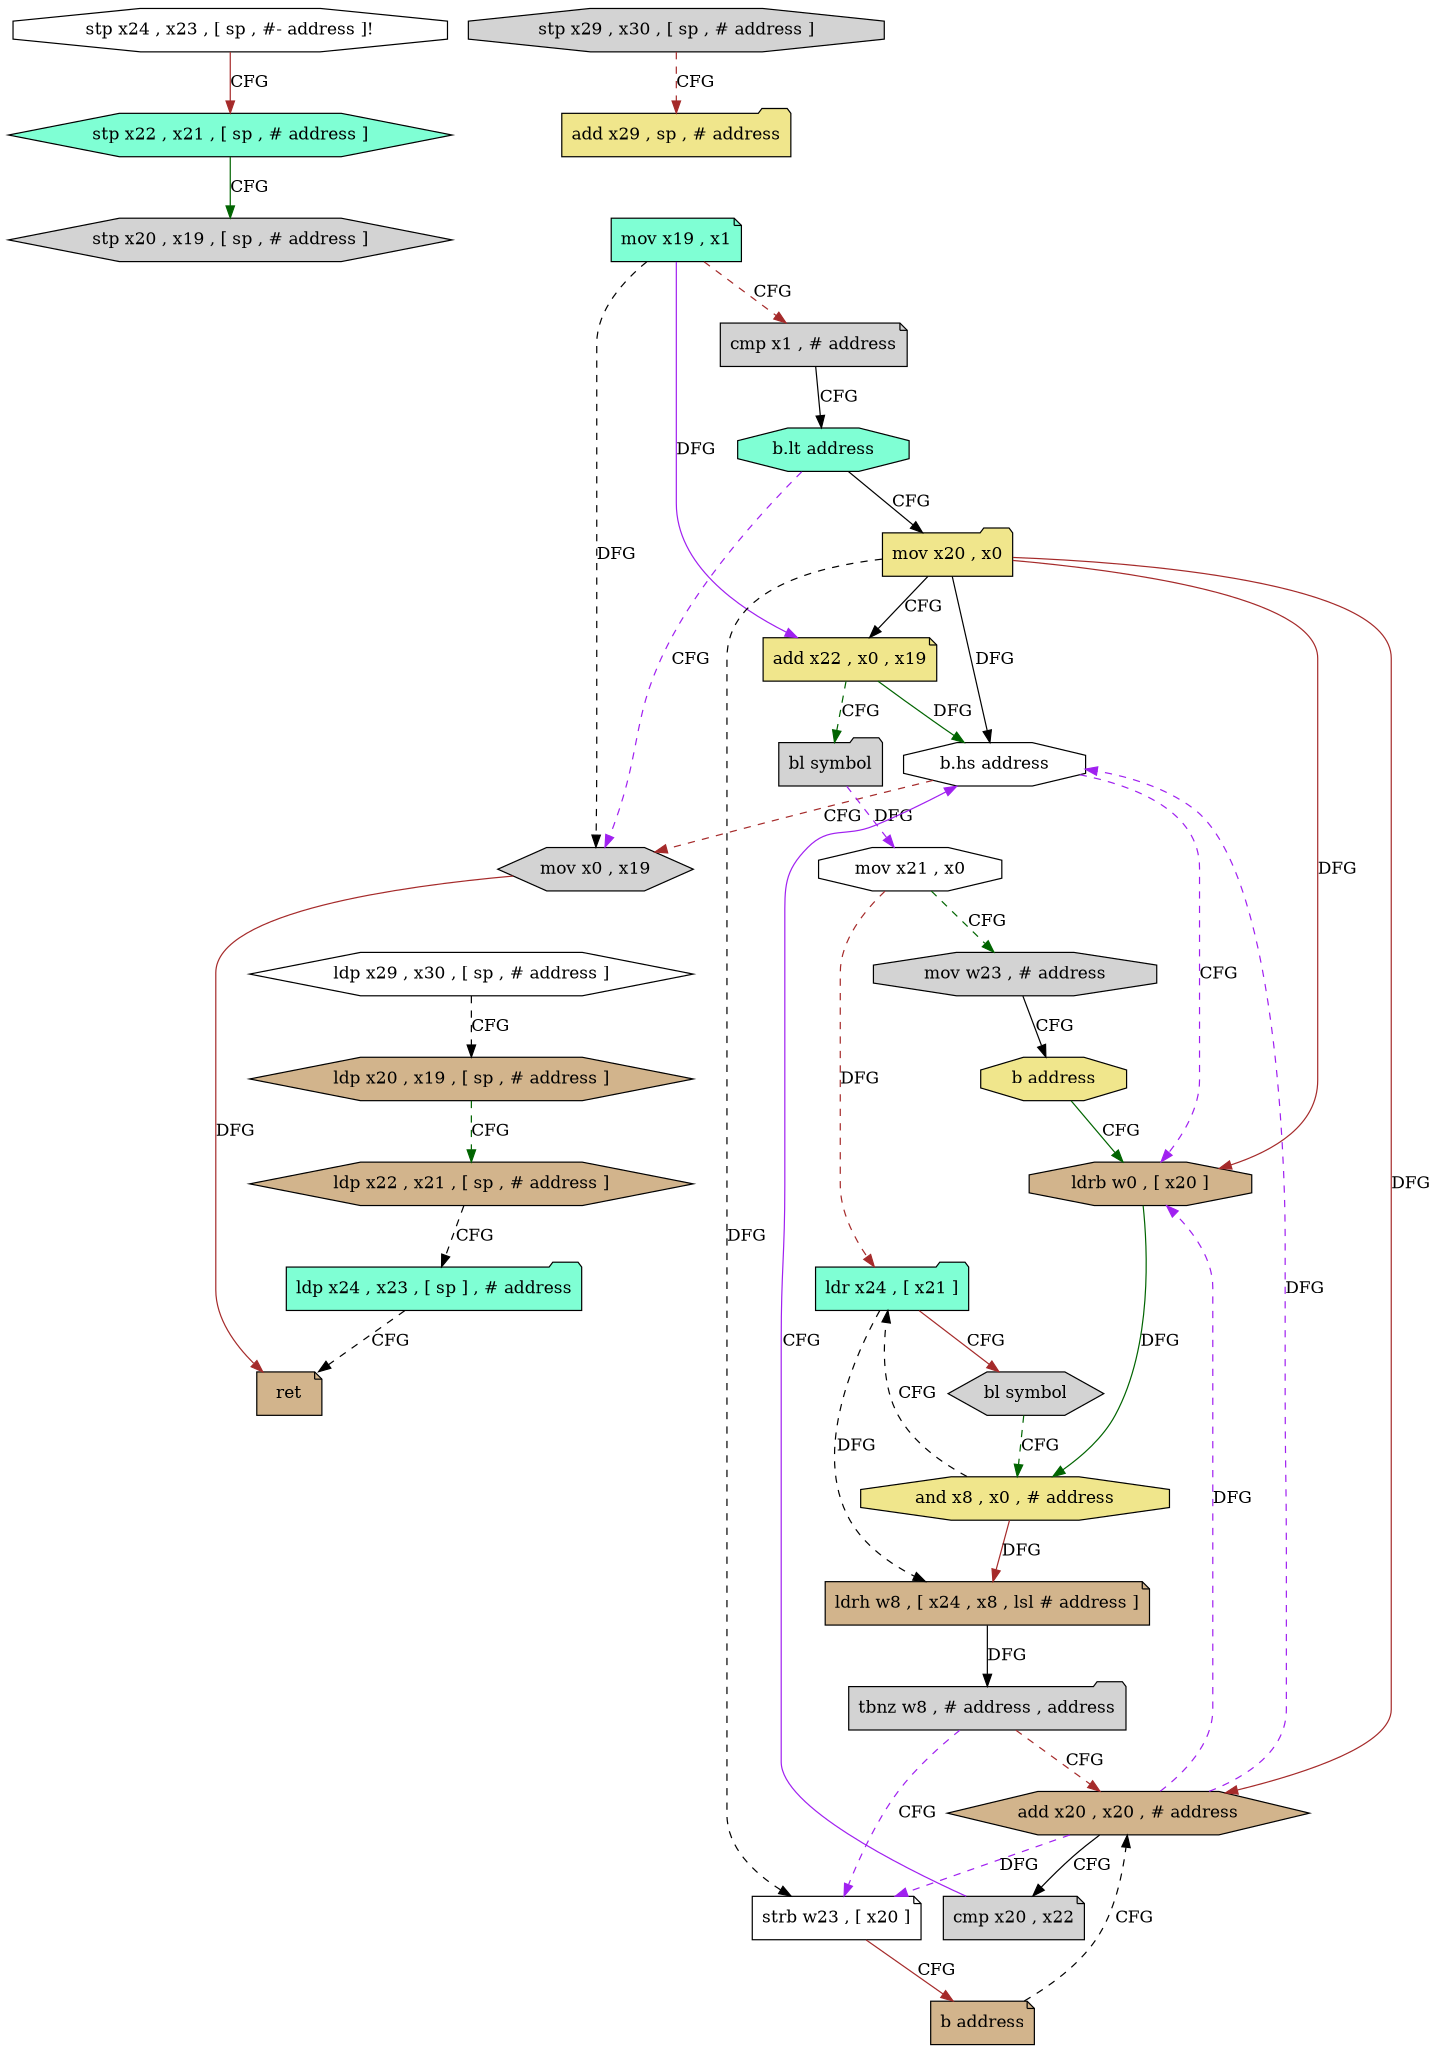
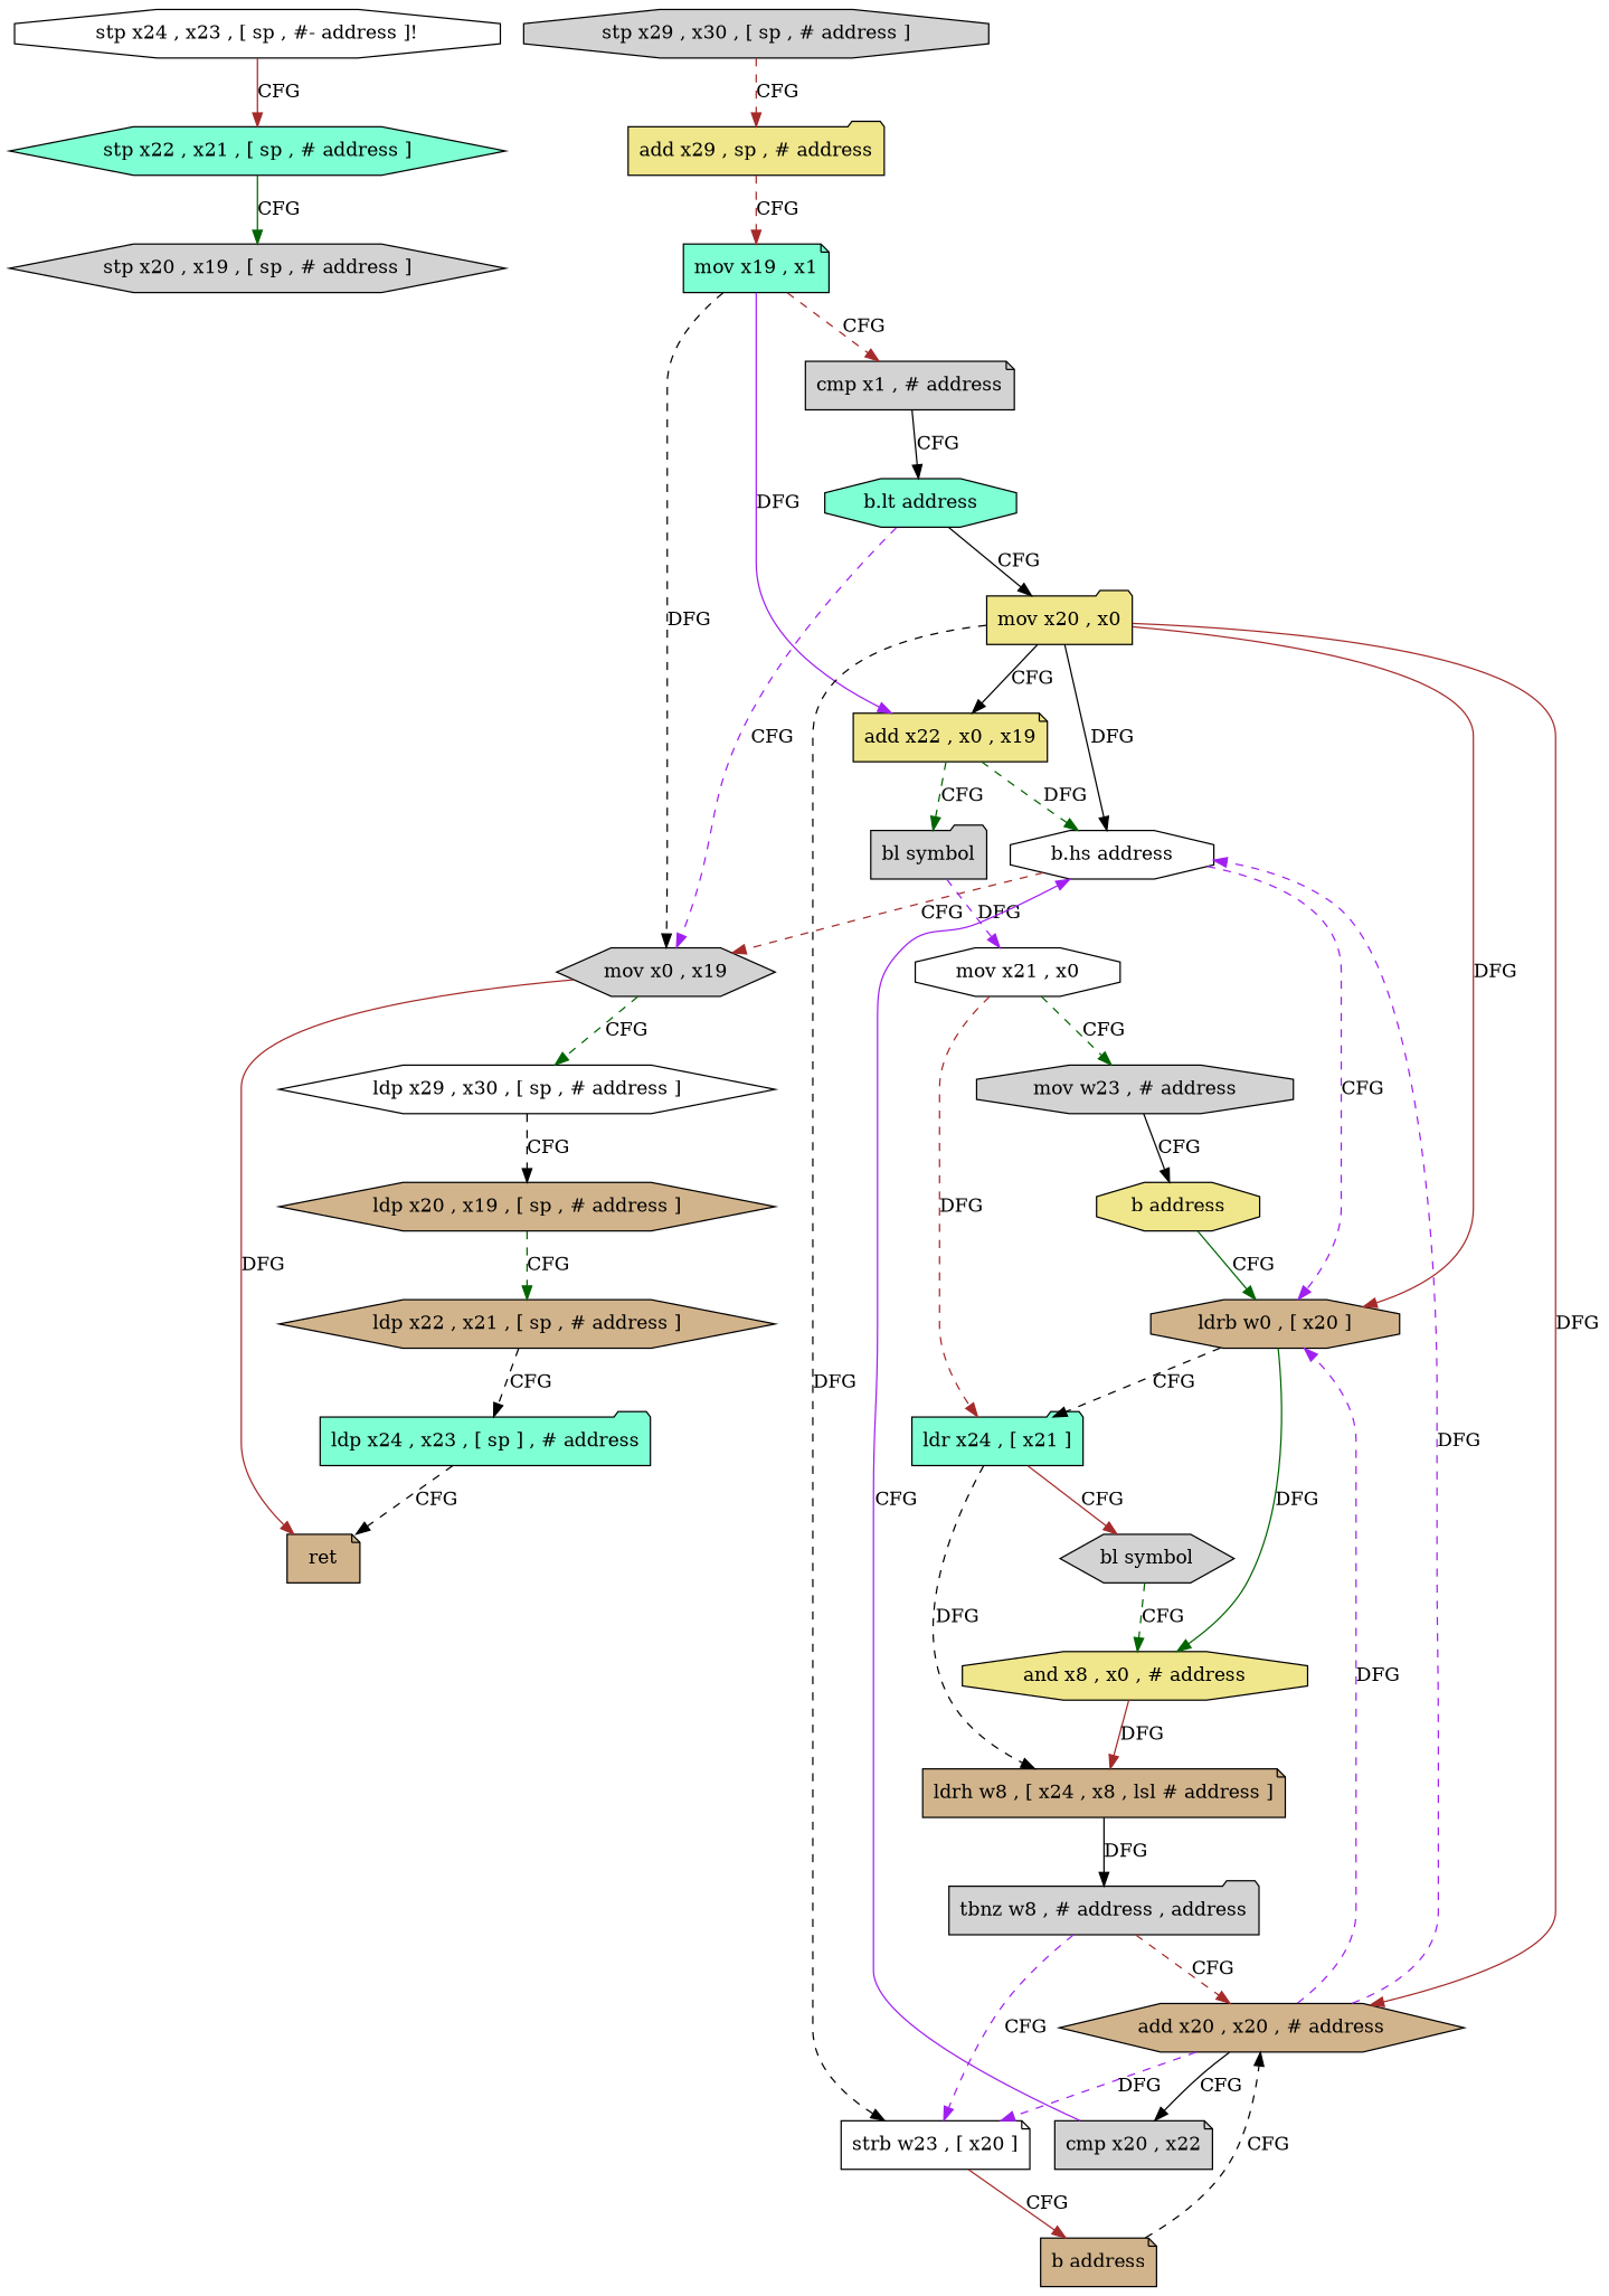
  digraph {
    node [fillcolor=lightgrey shape=octagon style=filled]
    edge [color=black style=dashed]
    n1 [fillcolor=white label="stp x24 , x23 , [ sp , #- address ]!"]
    n2 [fillcolor=aquamarine label="stp x22 , x21 , [ sp , # address ]" shape=hexagon]
    n3 [label="stp x20 , x19 , [ sp , # address ]" shape=hexagon]
    n4 [label="stp x29 , x30 , [ sp , # address ]"]
    n5 [fillcolor=khaki label="add x29 , sp , # address" shape=folder]
    n6 [fillcolor=aquamarine label="mov x19 , x1" shape=note]
    n7 [label="cmp x1 , # address" shape=note]
    n8 [label="mov x0 , x19" shape=hexagon]
    n9 [fillcolor=khaki label="add x22 , x0 , x19" shape=note]
    n10 [fillcolor=aquamarine label="b.lt address"]
    n11 [fillcolor=white label="ldp x29 , x30 , [ sp , # address ]" shape=hexagon]
    n12 [fillcolor=tan label=ret shape=note]
    n13 [fillcolor=white label="b.hs address"]
    n14 [label="bl symbol" shape=folder]
    n15 [fillcolor=khaki label="mov x20 , x0" shape=folder]
    n16 [fillcolor=tan label="ldrb w0 , [ x20 ]"]
    n17 [fillcolor=tan label="add x20 , x20 , # address" shape=hexagon]
    n18 [fillcolor=white label="strb w23 , [ x20 ]" shape=note]
    n19 [fillcolor=tan label="ldp x20 , x19 , [ sp , # address ]" shape=hexagon]
    n20 [fillcolor=aquamarine label="ldr x24 , [ x21 ]" shape=folder]
    n21 [fillcolor=khaki label="and x8 , x0 , # address"]
    n22 [label="cmp x20 , x22" shape=note]
    n23 [fillcolor=tan label="b address" shape=note]
    n24 [fillcolor=tan label="ldp x22 , x21 , [ sp , # address ]" shape=hexagon]
    n25 [fillcolor=aquamarine label="ldp x24 , x23 , [ sp ] , # address" shape=folder]
    n26 [fillcolor=white label="mov x21 , x0"]
    n27 [label="mov w23 , # address"]
    n28 [fillcolor=khaki label="b address"]
    n29 [label="bl symbol" shape=hexagon]
    n30 [fillcolor=tan label="ldrh w8 , [ x24 , x8 , lsl # address ]" shape=note]
    n31 [label="tbnz w8 , # address , address" shape=folder]
    n1 -> n2 [color=brown label=CFG style=solid]
    n2 -> n3 [color=darkgreen label=CFG style=solid]
    n4 -> n5 [color=brown label=CFG]
+   n5 -> n6 [color=brown label=CFG]
    n6 -> n7 [color=brown label=CFG]
    n6 -> n8 [label=DFG]
    n6 -> n9 [color=purple label=DFG style=solid]
    n7 -> n10 [label=CFG style=solid]
+   n8 -> n11 [color=darkgreen label=CFG]
    n8 -> n12 [color=brown label=DFG style=solid]
-   n9 -> n13 [color=darkgreen label=DFG style=solid]
+   n9 -> n13 [color=darkgreen label=DFG]
    n9 -> n14 [color=darkgreen label=CFG]
    n10 -> n8 [color=purple label=CFG]
    n10 -> n15 [label=CFG style=solid]
    n11 -> n19 [label=CFG]
    n13 -> n8 [color=brown label=CFG]
    n13 -> n16 [color=purple label=CFG]
    n14 -> n26 [color=purple label=DFG]
    n15 -> n9 [label=CFG style=solid]
    n15 -> n13 [label=DFG style=solid]
    n15 -> n16 [color=brown label=DFG style=solid]
    n15 -> n17 [color=brown label=DFG style=solid]
    n15 -> n18 [label=DFG]
-   n21 -> n20 [label=CFG]
+   n16 -> n20 [label=CFG]
    n16 -> n21 [color=darkgreen label=DFG style=solid]
    n17 -> n13 [color=purple label=DFG]
    n17 -> n16 [color=purple label=DFG]
    n17 -> n18 [color=purple label=DFG]
    n17 -> n22 [label=CFG style=solid]
    n18 -> n23 [color=brown label=CFG style=solid]
    n19 -> n24 [color=darkgreen label=CFG]
    n20 -> n29 [color=brown label=CFG style=solid]
    n20 -> n30 [label=DFG]
    n21 -> n30 [color=brown label=DFG style=solid]
    n22 -> n13 [color=purple label=CFG style=solid]
    n23 -> n17 [label=CFG]
    n24 -> n25 [label=CFG]
    n25 -> n12 [label=CFG]
    n26 -> n20 [color=brown label=DFG]
    n26 -> n27 [color=darkgreen label=CFG]
    n27 -> n28 [label=CFG style=solid]
    n28 -> n16 [color=darkgreen label=CFG style=solid]
    n29 -> n21 [color=darkgreen label=CFG]
    n30 -> n31 [label=DFG style=solid]
    n31 -> n17 [color=brown label=CFG]
    n31 -> n18 [color=purple label=CFG]
  }
